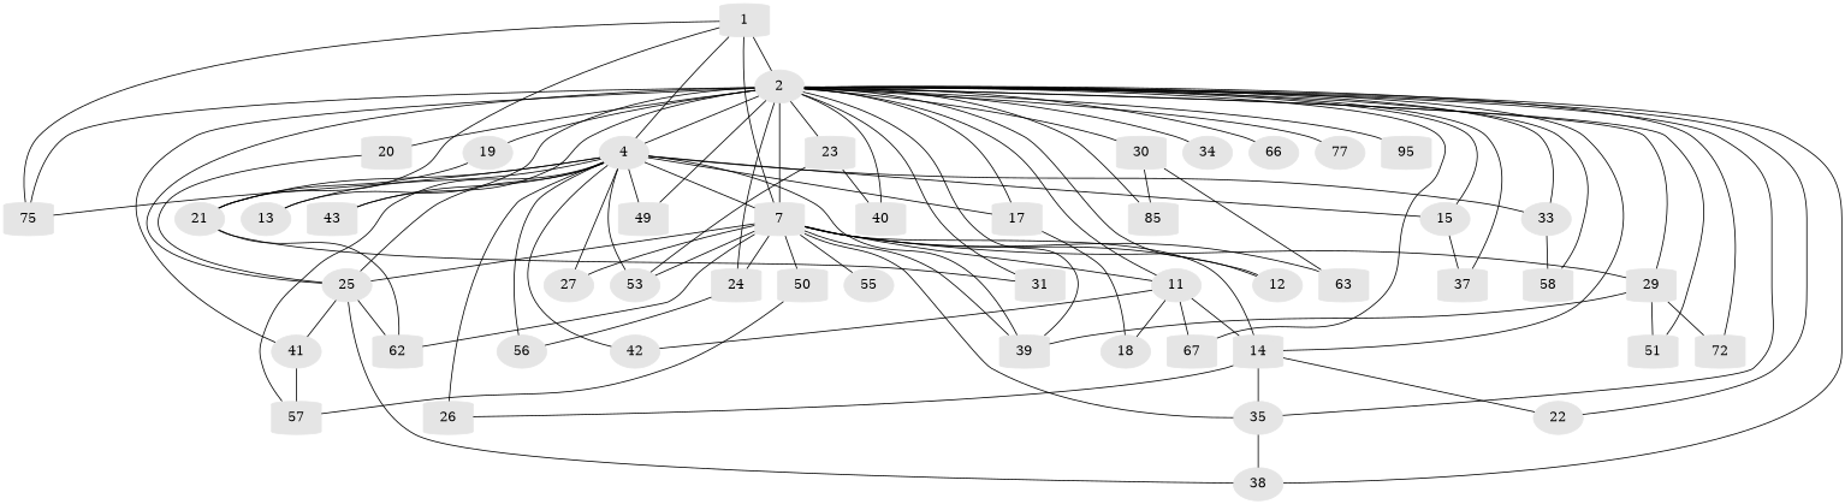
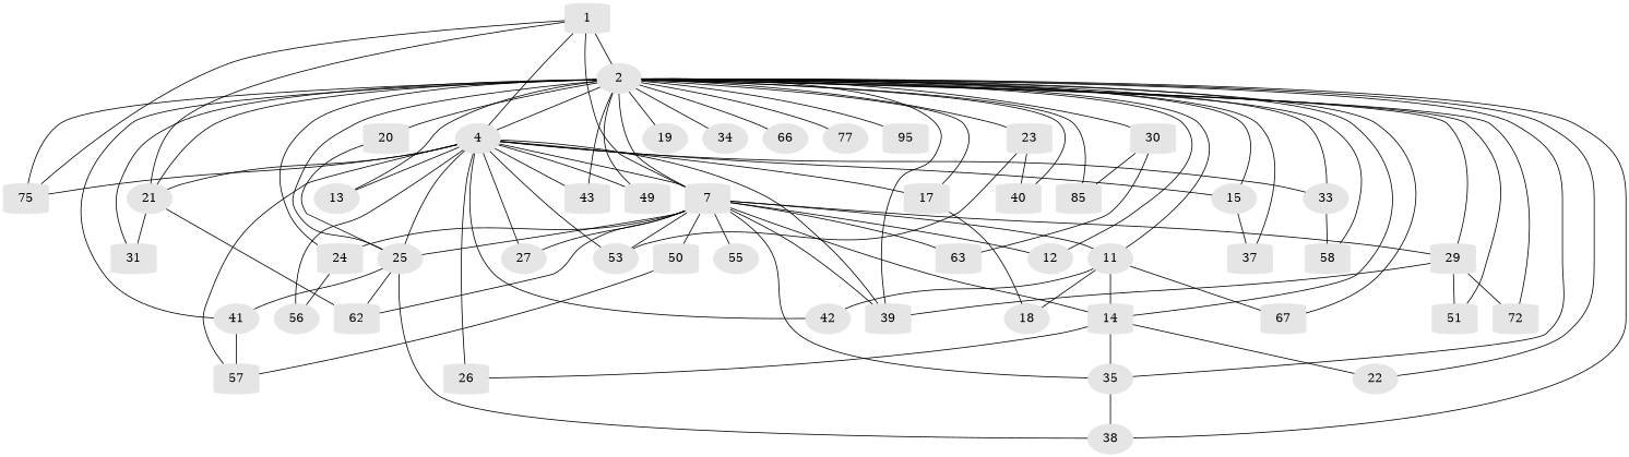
  graph {
    node [color=gray90 shape=cylinder style=filled]
    2 [shape=ellipse super="+82+54+10+60+3"]
    4 [shape=ellipse super="+36+71+80+68+76+93+97+9+61"]
    7 [super="+89+8+52"]
    21 [shape=ellipse super="+86+98"]
    75 [super="+90"]
    11 [shape=ellipse super="+45"]
    12 [shape=ellipse]
    13 [shape=ellipse]
    14
    15 [shape=ellipse]
    17
    19 [shape=ellipse]
    20
    22 [shape=ellipse]
    23
    24
    25 [shape=ellipse]
    29
    30
    31
    33 [shape=ellipse super="+47"]
    34 [shape=ellipse]
    35 [shape=ellipse]
    37
    38 [shape=ellipse super="+46"]
    39 [super="+79"]
    40
    41 [shape=ellipse]
    43
    49
    51
    58
    66 [shape=ellipse]
    67
    72
    77 [shape=ellipse]
    85 [super="+96"]
    95
    1
    26 [super="+83"]
    27 [shape=ellipse]
    42 [shape=ellipse]
    53 [shape=ellipse]
    56 [shape=ellipse]
    57
    50
    55 [shape=ellipse]
    62 [super="+70"]
    63 [super="+69"]
    18 [shape=ellipse]
    2 -- 4 [weight=14]
    2 -- 7 [weight=14]
-   19 -- 21 [weight=2]
+   2 -- 21 [weight=2]
    2 -- 75
    2 -- 11
    2 -- 12
    2 -- 13
    2 -- 14
    2 -- 15
    2 -- 17
    2 -- 19 [weight=2]
    2 -- 20 [weight=2]
    2 -- 22
    2 -- 23
    2 -- 24
    2 -- 25
    2 -- 29
    2 -- 30 [weight=2]
    2 -- 31
    2 -- 33 [weight=3]
    2 -- 34 [weight=2]
    2 -- 35
    2 -- 37
    2 -- 38
    2 -- 39
    2 -- 40
    2 -- 41
    2 -- 43
    2 -- 49
    2 -- 51
    2 -- 58
    2 -- 66 [weight=2]
    2 -- 67
    2 -- 72
    2 -- 77 [weight=2]
    2 -- 85 [weight=2]
    2 -- 95 [weight=2]
    4 -- 7 [weight=8]
    4 -- 21
    4 -- 75
    4 -- 13
    4 -- 15
    4 -- 17
    4 -- 25
    4 -- 33
    4 -- 39
    4 -- 43
    4 -- 49
    4 -- 26 [weight=2]
    4 -- 27
    4 -- 42
    4 -- 53
    4 -- 56
    4 -- 57
    7 -- 11 [weight=2]
    7 -- 12
    7 -- 14
    7 -- 24
    7 -- 25
    7 -- 29
    7 -- 35
    7 -- 39
    7 -- 27
    7 -- 53
    7 -- 50 [weight=2]
    7 -- 55 [weight=2]
    7 -- 62 [weight=2]
    7 -- 63 [weight=2]
    21 -- 31
    21 -- 62
    11 -- 14
    11 -- 67
    11 -- 42
    11 -- 18
    14 -- 22
    14 -- 35
    14 -- 26
    15 -- 37
    17 -- 18
    20 -- 25
    23 -- 40
    23 -- 53
    24 -- 56
    25 -- 38
    25 -- 41
    25 -- 62
    29 -- 39
    29 -- 51
    29 -- 72
    30 -- 85
    30 -- 63
    33 -- 58
    35 -- 38
    41 -- 57
    1 -- 2 [weight=7]
    1 -- 4 [weight=3]
    1 -- 7 [weight=2]
    1 -- 21
    1 -- 75
    50 -- 57
  }
